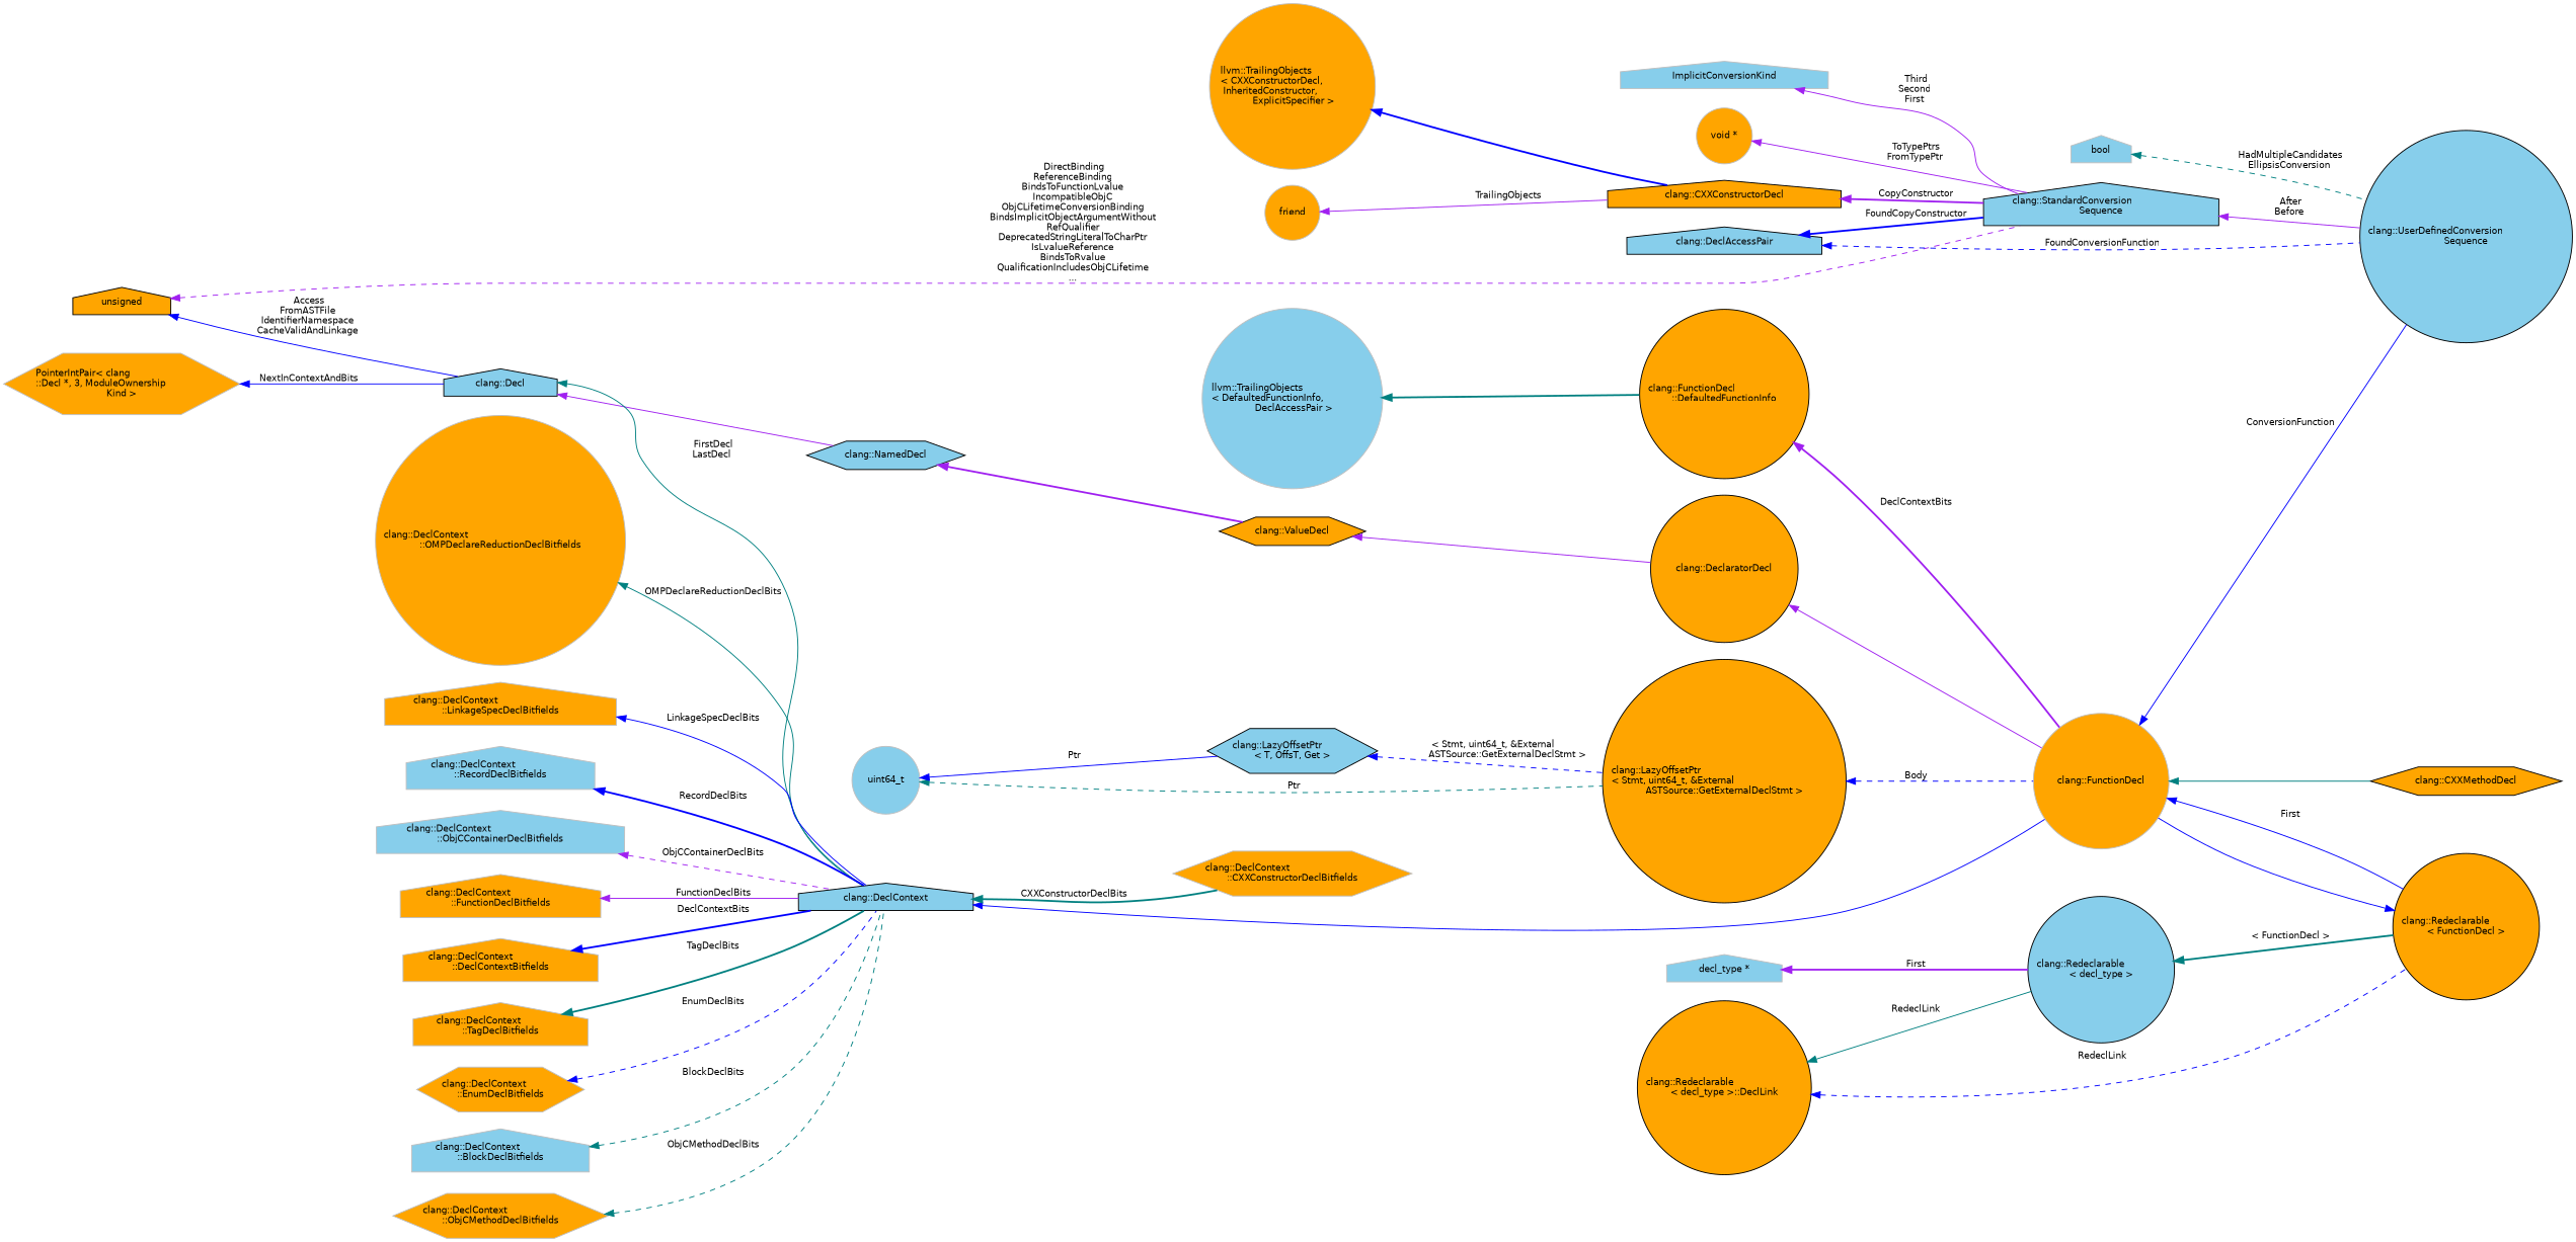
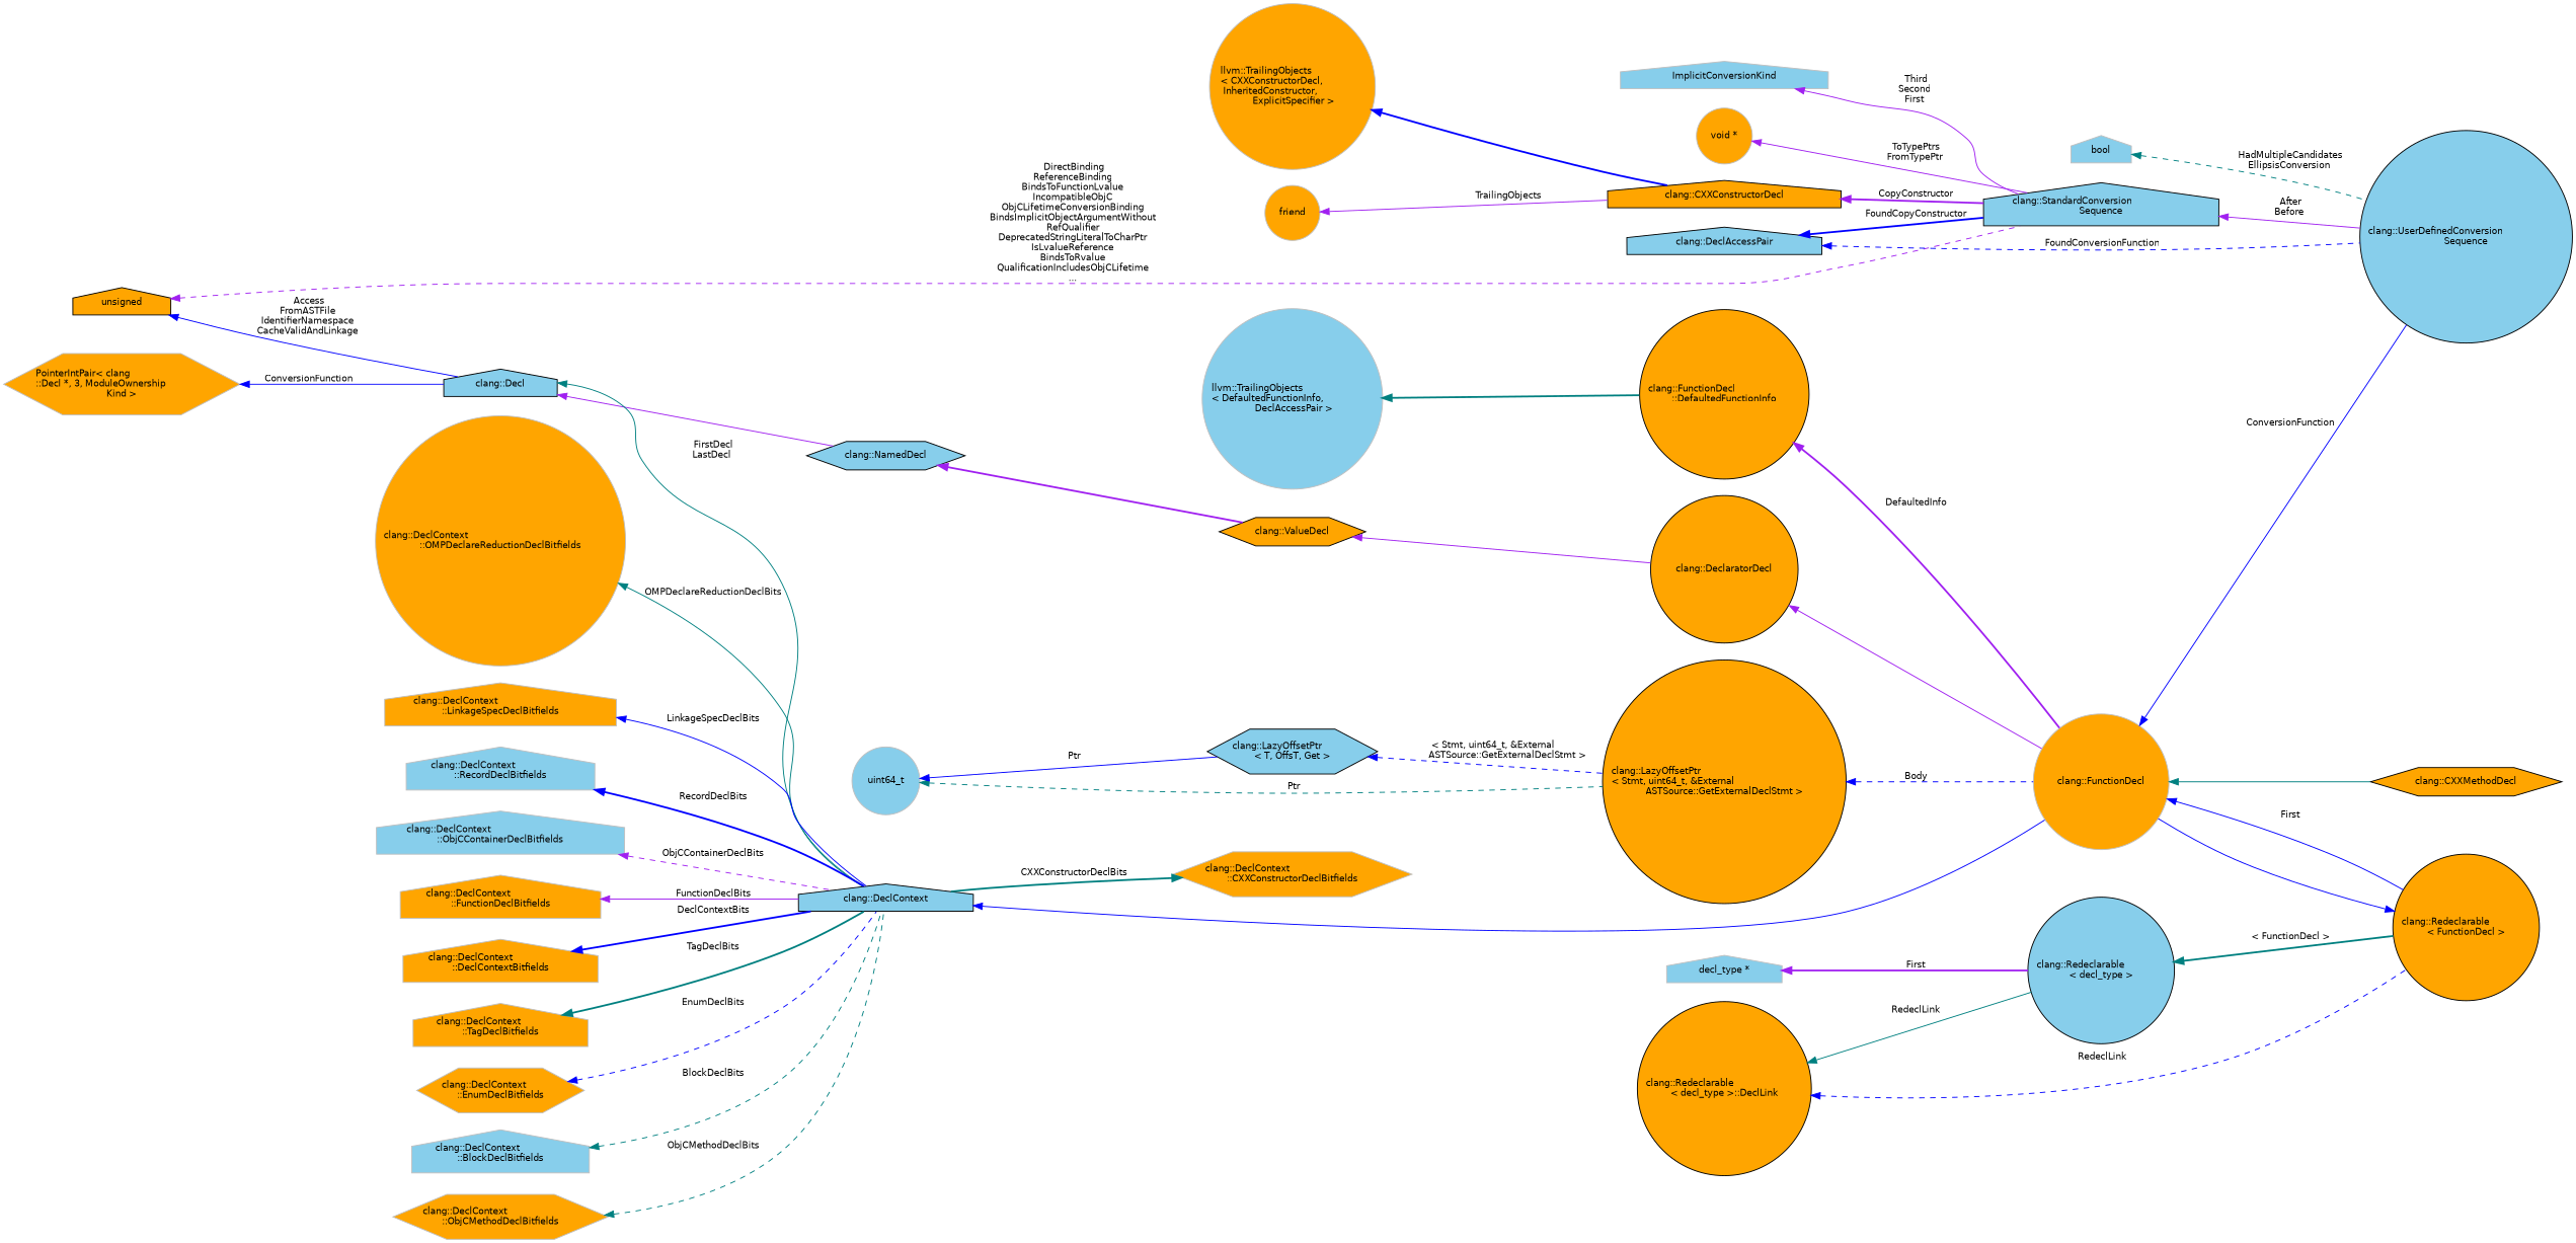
  digraph {
    rankdir=LR
    node [color=grey75 fillcolor=orange fontname=Helvetica fontsize=10 shape=house style=filled]
    edge [color=blue dir=back fontname=Helvetica fontsize=10 labelfontname=Helvetica labelfontsize=10 style=solid]
    n1 [color=black fillcolor=skyblue fontcolor=black height=0.2 label="clang::UserDefinedConversion\lSequence" shape=circle width=0.4]
    n2 [color=black fillcolor=skyblue height=0.2 label="clang::StandardConversion\lSequence" width=0.4]
    n3 [color=black height=0.2 label="clang::CXXConstructorDecl" width=0.4]
    n4 [color=black height=0.2 label="clang::CXXMethodDecl" shape=hexagon width=0.4]
    n5 [height=0.2 label="clang::FunctionDecl" shape=circle width=0.4]
    n6 [color=black height=0.2 label="clang::Redeclarable\l\< FunctionDecl \>" shape=circle width=0.4]
    n7 [color=black height=0.2 label="clang::DeclaratorDecl" shape=circle width=0.4]
    n8 [color=black height=0.2 label="clang::ValueDecl" shape=hexagon width=0.4]
    n9 [color=black fillcolor=skyblue height=0.2 label="clang::NamedDecl" shape=hexagon width=0.4]
    n10 [color=black fillcolor=skyblue height=0.2 label="clang::Decl" width=0.4]
    n11 [color=black fillcolor=skyblue height=0.2 label="clang::DeclContext" width=0.4]
    n12 [height=0.2 label="PointerIntPair\< clang\l::Decl *, 3, ModuleOwnership\lKind \>" shape=hexagon width=0.4]
    n13 [color=black height=0.2 label=unsigned width=0.4]
    n14 [height=0.2 label="clang::DeclContext\l::TagDeclBitfields" width=0.4]
    n15 [height=0.2 label="clang::DeclContext\l::EnumDeclBitfields" shape=hexagon width=0.4]
    n16 [fillcolor=skyblue height=0.2 label="clang::DeclContext\l::BlockDeclBitfields" width=0.4]
    n17 [height=0.2 label="clang::DeclContext\l::ObjCMethodDeclBitfields" shape=hexagon width=0.4]
    n18 [height=0.2 label="clang::DeclContext\l::OMPDeclareReductionDeclBitfields" shape=circle width=0.4]
    n19 [height=0.2 label="clang::DeclContext\l::LinkageSpecDeclBitfields" width=0.4]
    n20 [fillcolor=skyblue height=0.2 label="clang::DeclContext\l::RecordDeclBitfields" width=0.4]
    n21 [fillcolor=skyblue height=0.2 label="clang::DeclContext\l::ObjCContainerDeclBitfields" width=0.4]
    n22 [height=0.2 label="clang::DeclContext\l::CXXConstructorDeclBitfields" shape=hexagon width=0.4]
    n23 [height=0.2 label="clang::DeclContext\l::FunctionDeclBitfields" width=0.4]
    n24 [height=0.2 label="clang::DeclContext\l::DeclContextBitfields" width=0.4]
    n25 [color=black height=0.2 label="clang::Redeclarable\l\< decl_type \>::DeclLink" shape=circle width=0.4]
    n26 [color=black fillcolor=skyblue height=0.2 label="clang::Redeclarable\l\< decl_type \>" shape=circle width=0.4]
    n27 [fillcolor=skyblue height=0.2 label="decl_type *" width=0.4]
    n28 [color=black height=0.2 label="clang::FunctionDecl\l::DefaultedFunctionInfo" shape=circle width=0.4]
    n29 [fillcolor=skyblue height=0.2 label="llvm::TrailingObjects\l\< DefaultedFunctionInfo,\l DeclAccessPair \>" shape=circle width=0.4]
    n30 [color=black height=0.2 label="clang::LazyOffsetPtr\l\< Stmt, uint64_t, &External\lASTSource::GetExternalDeclStmt \>" shape=circle width=0.4]
    n31 [fillcolor=skyblue height=0.2 label=uint64_t shape=circle width=0.4]
    n32 [color=black fillcolor=skyblue height=0.2 label="clang::LazyOffsetPtr\l\< T, OffsT, Get \>" shape=hexagon width=0.4]
    n33 [height=0.2 label="llvm::TrailingObjects\l\< CXXConstructorDecl,\l InheritedConstructor,\l ExplicitSpecifier \>" shape=circle width=0.4]
    n34 [height=0.2 label=friend shape=circle width=0.4]
    n35 [fillcolor=skyblue height=0.2 label=ImplicitConversionKind width=0.4]
    n36 [color=black fillcolor=skyblue height=0.2 label="clang::DeclAccessPair" width=0.4]
    n37 [height=0.2 label="void *" shape=circle width=0.4]
    n38 [fillcolor=skyblue height=0.2 label=bool width=0.4]
    n2 -> n1 [color=purple label=" After\nBefore"]
    n3 -> n2 [color=purple label=" CopyConstructor" style=bold]
    n5 -> n1 [label=" ConversionFunction"]
    n5 -> n4 [color=teal]
    n5 -> n6 [label=" First"]
    n6 -> n5
    n7 -> n5 [color=purple]
    n8 -> n7 [color=purple]
    n9 -> n8 [color=purple style=bold]
    n10 -> n9 [color=purple]
    n10 -> n11 [color=teal label=" FirstDecl\nLastDecl"]
    n11 -> n5
-   n12 -> n10 [label=" NextInContextAndBits"]
+   n12 -> n10 [label=" ConversionFunction"]
    n13 -> n2 [color=purple label=" DirectBinding\nReferenceBinding\nBindsToFunctionLvalue\nIncompatibleObjC\nObjCLifetimeConversionBinding\nBindsImplicitObjectArgumentWithout\lRefQualifier\nDeprecatedStringLiteralToCharPtr\nIsLvalueReference\nBindsToRvalue\nQualificationIncludesObjCLifetime\n..." style=dashed]
    n13 -> n10 [label=" Access\nFromASTFile\nIdentifierNamespace\nCacheValidAndLinkage"]
    n14 -> n11 [color=teal label=" TagDeclBits" style=bold]
    n15 -> n11 [label=" EnumDeclBits" style=dashed]
    n16 -> n11 [color=teal label=" BlockDeclBits" style=dashed]
    n17 -> n11 [color=teal label=" ObjCMethodDeclBits" style=dashed]
    n18 -> n11 [color=teal label=" OMPDeclareReductionDeclBits"]
    n19 -> n11 [label=" LinkageSpecDeclBits"]
    n20 -> n11 [label=" RecordDeclBits" style=bold]
    n21 -> n11 [color=purple label=" ObjCContainerDeclBits" style=dashed]
-   n11 -> n22 [color=teal label=" CXXConstructorDeclBits" style=bold]
+   n22 -> n11 [color=teal label=" CXXConstructorDeclBits" style=bold]
    n23 -> n11 [color=purple label=" FunctionDeclBits"]
    n24 -> n11 [label=" DeclContextBits" style=bold]
    n25 -> n6 [label=" RedeclLink" style=dashed]
    n25 -> n26 [color=teal label=" RedeclLink"]
    n26 -> n6 [color=teal label=" \< FunctionDecl \>" style=bold]
    n27 -> n26 [color=purple label=" First" style=bold]
-   n28 -> n5 [color=purple label=" DeclContextBits" style=bold]
+   n28 -> n5 [color=purple label=" DefaultedInfo" style=bold]
    n29 -> n28 [color=teal style=bold]
    n30 -> n5 [label=" Body" style=dashed]
    n31 -> n30 [color=teal label=" Ptr" style=dashed]
    n31 -> n32 [label=" Ptr"]
    n32 -> n30 [label=" \< Stmt, uint64_t, &External\lASTSource::GetExternalDeclStmt \>" style=dashed]
    n33 -> n3 [style=bold]
    n34 -> n3 [color=purple label=" TrailingObjects"]
    n35 -> n2 [color=purple label=" Third\nSecond\nFirst"]
    n36 -> n1 [label=" FoundConversionFunction" style=dashed]
    n36 -> n2 [label=" FoundCopyConstructor" style=bold]
    n37 -> n2 [color=purple label=" ToTypePtrs\nFromTypePtr"]
    n38 -> n1 [color=teal label=" HadMultipleCandidates\nEllipsisConversion" style=dashed]
  }
